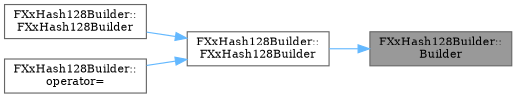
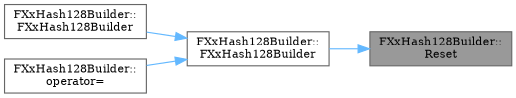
  digraph {
    rankdir=RL
    fontname="DejaVu Serif"
    node [color=grey40 fillcolor=white fontname="DejaVu Serif" fontsize=10 shape=box style=filled]
    edge [color=steelblue1 dir=back fontname="DejaVu Serif" fontsize=10 labelfontname=Helvetica labelfontsize=10 style=solid]
-   n1 [color=gray40 fillcolor=grey60 fontcolor=black height=0.2 label="FXxHash128Builder::\lBuilder" width=0.4]
+   n1 [color=gray40 fillcolor=grey60 fontcolor=black height=0.2 label="FXxHash128Builder::\lReset" width=0.4]
    n2 [height=0.2 label="FXxHash128Builder::\lFXxHash128Builder" width=0.4]
    n3 [height=0.2 label="FXxHash128Builder::\lFXxHash128Builder" width=0.4]
    n4 [height=0.2 label="FXxHash128Builder::\loperator=" width=0.4]
    n1 -> n2
    n2 -> n3
    n2 -> n4
  }
